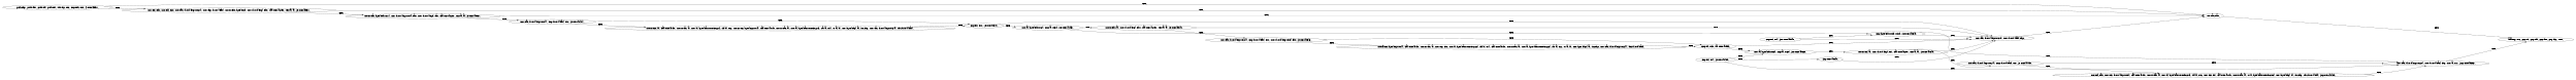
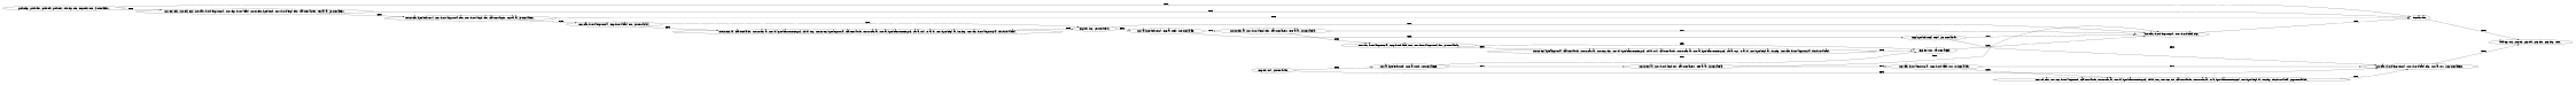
  digraph {
    rankdir=LR
    n1 [label="'push ebp', 'push ebx', 'push edi', 'push esi', 'sub esp, 0xc', 'cmp edx, 0x2', 'jl 0x804b551', "]
-   n2 [label="'xor eax, eax', "]
+   n2 [label="'inc eax, eax',"]
    n3 [label="'mov esi, edx', 'mov edi, ecx', 'mov eax, dword [esp+0x20]', 'mov ebp, dword [eax]', 'movsx ebx, byte [ecx]', 'mov dword [esp], ebx', 'call 0x804b290', 'test al, al', 'je 0x804b551', "]
    n4 [label="'add esp, 0xc', 'pop esi', 'pop edi', 'pop ebx', 'pop ebp', 'retn', "]
    n5 [label="'movsx eax, byte [edi+0x1]', 'mov dword [esp+0x4], eax', 'mov dword [esp], eax', 'call 0x804b290', 'test al, al', 'je 0x804b551', "]
    n6 [label="'mov eax, dword [esp+0x24]', 'cmp dword [eax], 0x0', 'je 0x804b4d4', "]
-   n7 [label="'cmp esi, 0x0', 'je 0x804b54b',"]
+   n7 [label="'cmp esi, 0x2', 'je 0x804b54b', "]
    n8 [label="'movsx ecx, bl', 'call 0x804b1f0', 'movzx eax, al', 'mov bl, byte [eax+0x805022c]', 'shl bl, 0x2', 'movsx ecx, byte [esp+0x4]', 'call 0x804b1f0', 'movzx eax, al', 'mov al, byte [eax+0x805022c]', 'sar al, 0x4', 'or al, bl', 'mov byte [ebp], al', 'inc ebp', 'mov eax, dword [esp+0x24]', 'dec dword [eax]', "]
    n9 [label="'mov eax, dword [esp+0x20]', 'mov dword [eax], ebp', "]
    n10 [label="'mov al, byte [edi+0x2]', 'cmp al, 0x3d', 'jne 0x804b4f5', "]
    n11 [label="'movsx ebx, al', 'mov dword [esp], ebx', 'call 0x804b290', 'test al, al', 'je 0x804b54b', "]
    n12 [label="'cmp byte [edi+0x3], 0x3d', 'jne 0x804b54b', "]
    n13 [label="'mov eax, dword [esp+0x24]', 'cmp dword [eax], 0x0', 'mov dword [esp+0x8], ebx', 'je 0x804b546', "]
-   n14 [label="'cmp esi, 0x4', 'jne 0x804b54b', "]
    n15 [label="'cmp esi, 0x3', 'sar 0x804b55b',"]
    n16 [label="'movsx ecx, byte [esp+0x4]', 'call 0x804b1f0', 'movzx eax, al', 'mov ecx, ebx', 'mov bl, byte [eax+0x805022c]', 'shl bl, 0x4', 'call 0x804b1f0', 'movzx eax, al', 'mov al, byte [eax+0x805022c]', 'sar al, 0x2', 'or al, bl', 'mov byte [ebp], al', 'inc ebp', 'mov eax, dword [esp+0x24]', 'dec dword [eax]', "]
    n17 [label="'mov eax, dword [esp+0x20]', 'mov dword [eax], ebp', 'mov al, 0x1', 'jmp 0x804b553', "]
    n18 [label="'mov al, byte [edi+0x3]', 'cmp al, 0x3d', 'jne 0x804b569', "]
    n19 [label="'movsx esi, al', 'mov dword [esp], esi', 'call 0x804b290', 'test al, al', 'je 0x804b54b', "]
    n20 [label="'mov eax, dword [esp+0x24]', 'cmp dword [eax], 0x0', 'je 0x804b4eb', "]
    n21 [label="'cmp esi, 0x4', 'je 0x804b4eb', "]
-   n22 [label="'jmp 0x804b54b', "]
    n23 [label="'mov edi, eax', 'mov ecx, dword [esp+0x8]', 'call 0x804b1f0', 'movzx eax, al', 'mov bl, byte [eax+0x805022c]', 'shl bl, 0x6', 'mov ecx, esi', 'call 0x804b1f0', 'movzx eax, al', 'or bl, byte [eax+0x805022c]', 'mov byte [ebp], bl', 'inc ebp', 'dec dword [edi]', 'jmp 0x804b4eb', "]
    n1 -> n2 [label=CFG]
    n1 -> n3 [label=CFG]
    n2 -> n4 [label=CFG]
    n3 -> n2 [label=CFG]
    n3 -> n5 [label=CFG]
    n5 -> n2 [label=CFG]
    n5 -> n6 [label=CFG]
    n6 -> n7 [label=CFG]
    n6 -> n8 [label=CFG]
    n7 -> n9 [label=CFG]
    n7 -> n10 [label=CFG]
    n8 -> n7 [label=CFG]
    n9 -> n2 [label=CFG]
    n10 -> n11 [label=CFG]
    n10 -> n12 [label=CFG]
    n11 -> n9 [label=CFG]
    n11 -> n13 [label=CFG]
    n12 -> n9 [label=CFG]
    n12 -> n17 [label=CFG]
    n13 -> n15 [label=CFG]
    n13 -> n16 [label=CFG]
-   n14 -> n9 [label=CFG]
-   n14 -> n12 [label=CFG]
    n15 -> n9 [label=CFG]
-   n15 -> n18 [label=CFG]
+   n18 -> n15 [label=CFG]
    n16 -> n15 [label=CFG]
    n17 -> n4 [label=CFG]
    n18 -> n19 [label=CFG]
    n19 -> n9 [label=CFG]
    n19 -> n20 [label=CFG]
    n20 -> n17 [label=CFG]
    n20 -> n23 [label=CFG]
    n21 -> n17 [label=CFG]
    n21 -> n18 [label=CFG]
-   n21 -> n22 [label=CFG]
-   n22 -> n9 [label=CFG]
    n23 -> n17 [label=CFG]
  }
